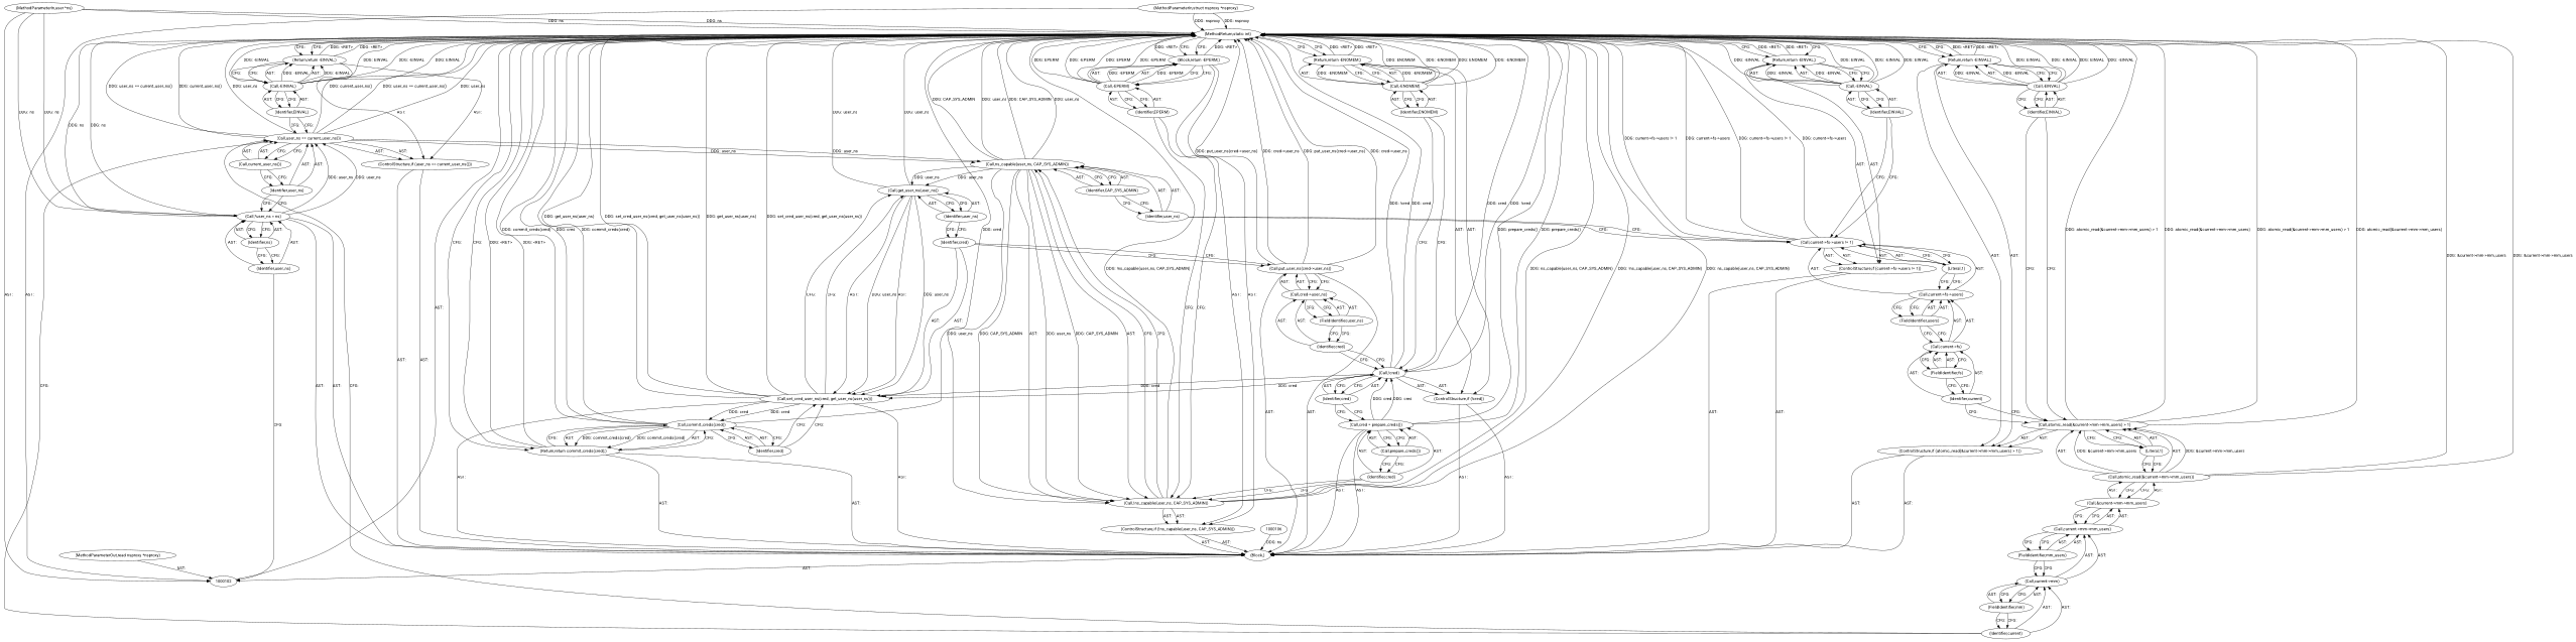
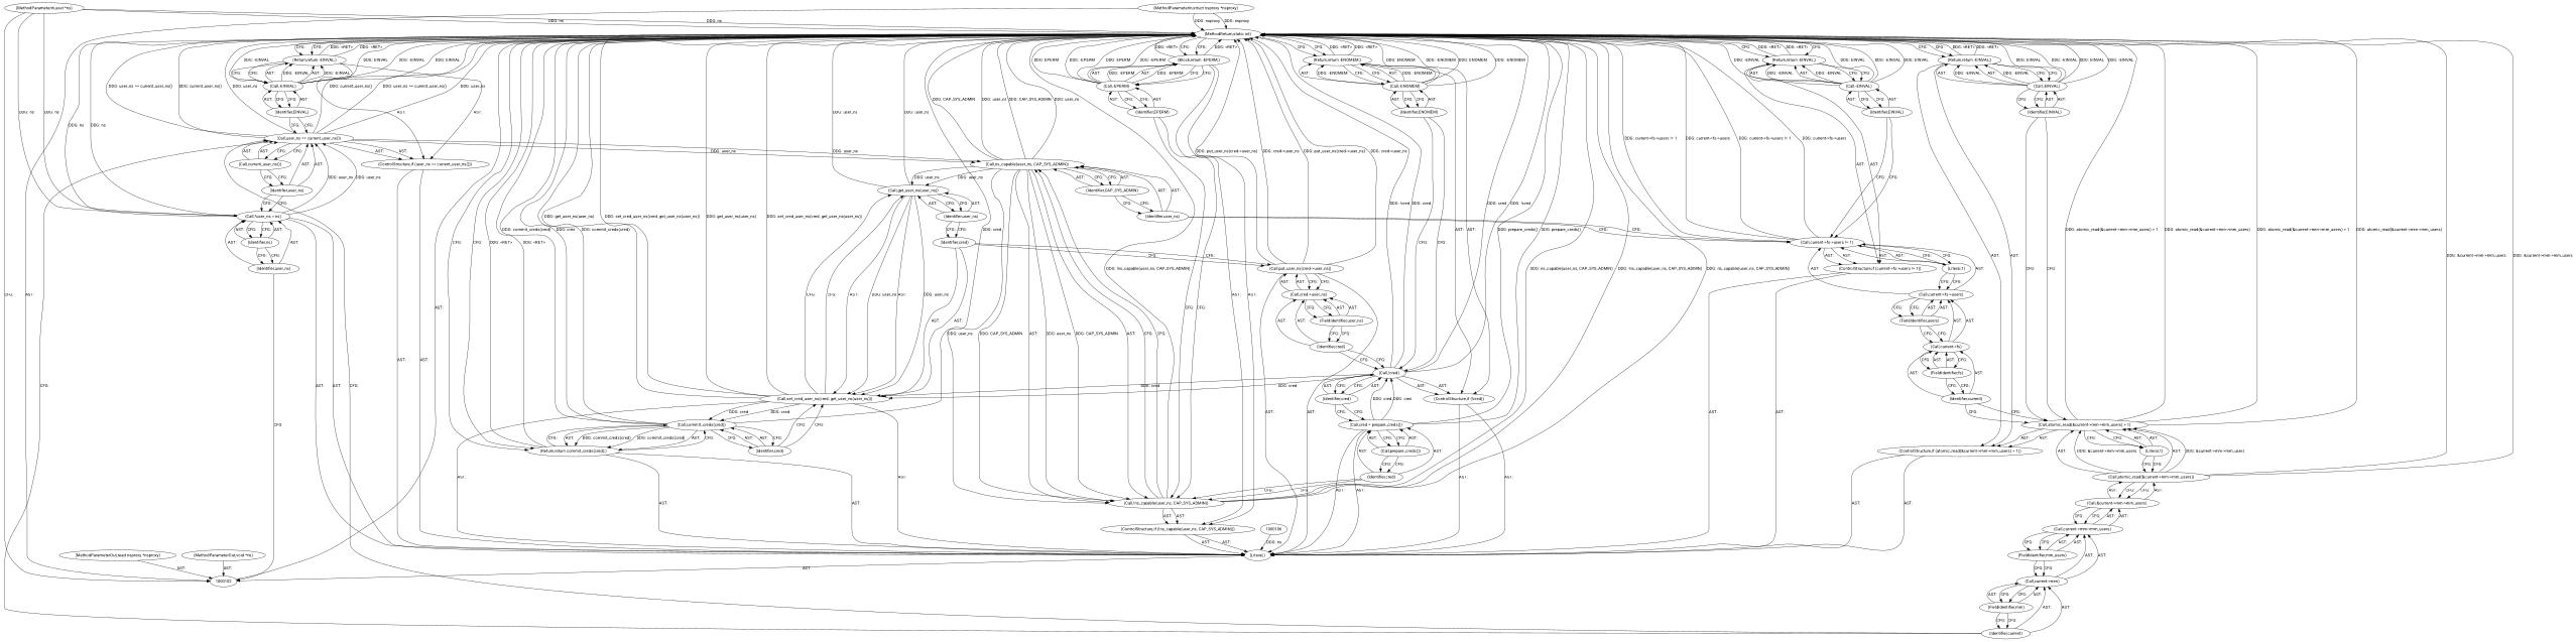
  digraph {
    fontname=Roboto
    node [fontname=Roboto]
    edge [fontname=Roboto]
    n1 [label="(MethodReturn,static int)"]
    n2 [label="(Return,return -EINVAL;)"]
    n3 [label="(Return,return -EINVAL;)"]
    n4 [label="(Return,return -EINVAL;)"]
    n5 [label="(Block,return -EPERM;)"]
    n6 [label="(Return,return -ENOMEM;)"]
    n7 [label="(Return,return commit_creds(cred);)"]
    n8 [label="(Call,-EINVAL)"]
    n9 [label="(ControlStructure,if (user_ns == current_user_ns()))"]
    n10 [label="(ControlStructure,if (atomic_read(&current->mm->mm_users) > 1))"]
    n11 [label="(Call,-EINVAL)"]
    n12 [label="(ControlStructure,if (current->fs->users != 1))"]
    n13 [label="(Call,-EINVAL)"]
    n14 [label="(ControlStructure,if (!ns_capable(user_ns, CAP_SYS_ADMIN)))"]
    n15 [label="(Call,-EPERM)"]
    n16 [label="(ControlStructure,if (!cred))"]
    n17 [label="(Call,-ENOMEM)"]
-   n18 [label="(Block,)"]
+   n18 [label="(Literal,)"]
    n19 [label="(Call,commit_creds(cred))"]
    1000102
    n21 [label="(MethodParameterIn,struct nsproxy *nsproxy)"]
    n22 [label="(MethodParameterOut,read nsproxy *nsproxy)"]
    n23 [label="(MethodParameterIn,user *ns)"]
    n24 [label="(Call,*user_ns = ns)"]
    n25 [label="(Call,user_ns == current_user_ns())"]
    n26 [label="(Identifier,ns)"]
+   n27 [label="(MethodParameterOut,void *ns)"]
    n28 [label="(Identifier,EINVAL)"]
    n29 [label="(Call,ns_capable(user_ns, CAP_SYS_ADMIN))"]
    n30 [label="(Call,current_user_ns())"]
    n31 [label="(Call,&current->mm->mm_users)"]
    n32 [label="(Call,current->mm->mm_users)"]
    n33 [label="(Call,atomic_read(&current->mm->mm_users))"]
    n34 [label="(FieldIdentifier,mm_users)"]
    n35 [label="(Call,atomic_read(&current->mm->mm_users) > 1)"]
    n36 [label="(Call,current->mm)"]
    n37 [label="(FieldIdentifier,mm)"]
    n38 [label="(Identifier,current)"]
    n39 [label="(Literal,1)"]
    n40 [label="(Identifier,EINVAL)"]
    n41 [label="(FieldIdentifier,fs)"]
    n42 [label="(Call,current->fs)"]
    n43 [label="(Identifier,current)"]
    n44 [label="(Call,current->fs->users)"]
    n45 [label="(FieldIdentifier,users)"]
    n46 [label="(Call,current->fs->users != 1)"]
    n47 [label="(Literal,1)"]
    n48 [label="(Identifier,EINVAL)"]
    n49 [label="(Identifier,user_ns)"]
    n50 [label="(Identifier,CAP_SYS_ADMIN)"]
    n51 [label="(Call,!ns_capable(user_ns, CAP_SYS_ADMIN))"]
    n52 [label="(Call,get_user_ns(user_ns))"]
    n53 [label="(Call,set_cred_user_ns(cred, get_user_ns(user_ns)))"]
    n54 [label="(Identifier,user_ns)"]
    n55 [label="(Identifier,EPERM)"]
    n56 [label="(Call,cred = prepare_creds())"]
    n57 [label="(Call,prepare_creds())"]
    n58 [label="(Call,!cred)"]
    n59 [label="(Identifier,cred)"]
    n60 [label="(Identifier,cred)"]
    n61 [label="(Identifier,ENOMEM)"]
    n62 [label="(Call,put_user_ns(cred->user_ns))"]
    n63 [label="(Call,cred->user_ns)"]
    n64 [label="(FieldIdentifier,user_ns)"]
    n65 [label="(Identifier,cred)"]
    n66 [label="(Identifier,cred)"]
    n67 [label="(Identifier,cred)"]
    n68 [label="(Identifier,user_ns)"]
    n69 [label="(Identifier,user_ns)"]
    1000106
    n1 -> n2 [label="CFG: "]
    n1 -> n2 [label="CFG: "]
    n1 -> n3 [label="CFG: "]
    n1 -> n3 [label="CFG: "]
    n1 -> n4 [label="CFG: "]
    n1 -> n4 [label="CFG: "]
    n1 -> n5 [label="CFG: "]
    n1 -> n5 [label="CFG: "]
    n1 -> n6 [label="CFG: "]
    n1 -> n6 [label="CFG: "]
    n1 -> n7 [label="CFG: "]
    n1 -> n7 [label="CFG: "]
    n2 -> n1 [label="DDG: <RET>"]
    n2 -> n1 [label="DDG: <RET>"]
    n2 -> n8 [label="CFG: "]
    n2 -> n8 [label="CFG: "]
    n2 -> n9 [label="AST: "]
    n2 -> n9 [label="AST: "]
    n3 -> n1 [label="DDG: <RET>"]
    n3 -> n1 [label="DDG: <RET>"]
    n3 -> n10 [label="AST: "]
    n3 -> n10 [label="AST: "]
    n3 -> n11 [label="CFG: "]
    n3 -> n11 [label="CFG: "]
    n4 -> n1 [label="DDG: <RET>"]
    n4 -> n1 [label="DDG: <RET>"]
    n4 -> n12 [label="AST: "]
    n4 -> n12 [label="AST: "]
    n4 -> n13 [label="CFG: "]
    n4 -> n13 [label="CFG: "]
    n5 -> n1 [label="DDG: <RET>"]
    n5 -> n1 [label="DDG: <RET>"]
    n5 -> n14 [label="AST: "]
    n5 -> n14 [label="AST: "]
    n5 -> n15 [label="CFG: "]
    n5 -> n15 [label="CFG: "]
    n6 -> n1 [label="DDG: <RET>"]
    n6 -> n1 [label="DDG: <RET>"]
    n6 -> n16 [label="AST: "]
    n6 -> n16 [label="AST: "]
    n6 -> n17 [label="CFG: "]
    n6 -> n17 [label="CFG: "]
    n7 -> n1 [label="DDG: <RET>"]
    n7 -> n1 [label="DDG: <RET>"]
    n7 -> n18 [label="AST: "]
    n7 -> n18 [label="AST: "]
    n7 -> n19 [label="CFG: "]
    n7 -> n19 [label="CFG: "]
    n8 -> n1 [label="DDG: -EINVAL"]
    n8 -> n1 [label="DDG: EINVAL"]
    n8 -> n1 [label="DDG: -EINVAL"]
    n8 -> n1 [label="DDG: EINVAL"]
    n8 -> n2 [label="AST: "]
    n8 -> n2 [label="DDG: -EINVAL"]
    n8 -> n2 [label="AST: "]
    n8 -> n2 [label="DDG: -EINVAL"]
    n8 -> n28 [label="CFG: "]
    n8 -> n28 [label="CFG: "]
    n9 -> n18 [label="AST: "]
    n9 -> n18 [label="AST: "]
    n10 -> n18 [label="AST: "]
    n10 -> n18 [label="AST: "]
    n11 -> n1 [label="DDG: EINVAL"]
    n11 -> n1 [label="DDG: -EINVAL"]
    n11 -> n1 [label="DDG: EINVAL"]
    n11 -> n1 [label="DDG: -EINVAL"]
    n11 -> n3 [label="AST: "]
    n11 -> n3 [label="DDG: -EINVAL"]
    n11 -> n3 [label="AST: "]
    n11 -> n3 [label="DDG: -EINVAL"]
    n11 -> n40 [label="CFG: "]
    n11 -> n40 [label="CFG: "]
    n12 -> n18 [label="AST: "]
    n12 -> n18 [label="AST: "]
    n13 -> n1 [label="DDG: EINVAL"]
    n13 -> n1 [label="DDG: -EINVAL"]
    n13 -> n1 [label="DDG: EINVAL"]
    n13 -> n1 [label="DDG: -EINVAL"]
    n13 -> n4 [label="AST: "]
    n13 -> n4 [label="DDG: -EINVAL"]
    n13 -> n4 [label="AST: "]
    n13 -> n4 [label="DDG: -EINVAL"]
    n13 -> n48 [label="CFG: "]
    n13 -> n48 [label="CFG: "]
    n14 -> n18 [label="AST: "]
    n14 -> n18 [label="AST: "]
    n15 -> n1 [label="DDG: EPERM"]
    n15 -> n1 [label="DDG: -EPERM"]
    n15 -> n1 [label="DDG: EPERM"]
    n15 -> n1 [label="DDG: -EPERM"]
    n15 -> n5 [label="AST: "]
    n15 -> n5 [label="DDG: -EPERM"]
    n15 -> n5 [label="AST: "]
    n15 -> n5 [label="DDG: -EPERM"]
    n15 -> n55 [label="CFG: "]
    n15 -> n55 [label="CFG: "]
    n16 -> n18 [label="AST: "]
    n16 -> n18 [label="AST: "]
    n17 -> n1 [label="DDG: -ENOMEM"]
    n17 -> n1 [label="DDG: ENOMEM"]
    n17 -> n1 [label="DDG: -ENOMEM"]
    n17 -> n1 [label="DDG: ENOMEM"]
    n17 -> n6 [label="AST: "]
    n17 -> n6 [label="DDG: -ENOMEM"]
    n17 -> n6 [label="AST: "]
    n17 -> n6 [label="DDG: -ENOMEM"]
    n17 -> n61 [label="CFG: "]
    n17 -> n61 [label="CFG: "]
    n18 -> 1000102 [label="AST: "]
    n19 -> n1 [label="DDG: cred"]
    n19 -> n1 [label="DDG: commit_creds(cred)"]
    n19 -> n1 [label="DDG: cred"]
    n19 -> n1 [label="DDG: commit_creds(cred)"]
    n19 -> n7 [label="AST: "]
    n19 -> n7 [label="DDG: commit_creds(cred)"]
    n19 -> n7 [label="AST: "]
    n19 -> n7 [label="DDG: commit_creds(cred)"]
    n19 -> n66 [label="CFG: "]
    n19 -> n66 [label="CFG: "]
    1000102 -> n1 [label="AST: "]
    n21 -> n1 [label="DDG: nsproxy"]
    n21 -> n1 [label="DDG: nsproxy"]
    n21 -> 1000102 [label="AST: "]
    n22 -> 1000102 [label="AST: "]
    n23 -> n1 [label="DDG: ns"]
    n23 -> n1 [label="DDG: ns"]
-   n23 -> 1000102 [label="AST: "]
+   n23 -> 1000102 [label="CFG: "]
    n23 -> n24 [label="DDG: ns"]
    n23 -> n24 [label="DDG: ns"]
    n24 -> n1 [label="DDG: ns"]
    n24 -> n1 [label="DDG: ns"]
    n24 -> n18 [label="AST: "]
    n24 -> n18 [label="AST: "]
    n24 -> n25 [label="DDG: user_ns"]
    n24 -> n25 [label="DDG: user_ns"]
    n24 -> n26 [label="CFG: "]
    n24 -> n26 [label="CFG: "]
    n25 -> n1 [label="DDG: current_user_ns()"]
    n25 -> n1 [label="DDG: user_ns == current_user_ns()"]
    n25 -> n1 [label="DDG: user_ns"]
    n25 -> n1 [label="DDG: current_user_ns()"]
    n25 -> n1 [label="DDG: user_ns == current_user_ns()"]
    n25 -> n1 [label="DDG: user_ns"]
    n25 -> n9 [label="AST: "]
    n25 -> n9 [label="AST: "]
    n25 -> n29 [label="DDG: user_ns"]
    n25 -> n29 [label="DDG: user_ns"]
    n25 -> n30 [label="CFG: "]
    n25 -> n30 [label="CFG: "]
    n26 -> n24 [label="AST: "]
    n26 -> n24 [label="AST: "]
    n26 -> n68 [label="CFG: "]
    n26 -> n68 [label="CFG: "]
+   n27 -> 1000102 [label="AST: "]
    n28 -> n8 [label="AST: "]
    n28 -> n8 [label="AST: "]
    n28 -> n25 [label="CFG: "]
    n28 -> n25 [label="CFG: "]
    n29 -> n1 [label="DDG: user_ns"]
    n29 -> n1 [label="DDG: CAP_SYS_ADMIN"]
    n29 -> n1 [label="DDG: user_ns"]
    n29 -> n1 [label="DDG: CAP_SYS_ADMIN"]
    n29 -> n50 [label="CFG: "]
    n29 -> n50 [label="CFG: "]
    n29 -> n51 [label="AST: "]
    n29 -> n51 [label="DDG: user_ns"]
    n29 -> n51 [label="DDG: CAP_SYS_ADMIN"]
    n29 -> n51 [label="AST: "]
    n29 -> n51 [label="DDG: user_ns"]
    n29 -> n51 [label="DDG: CAP_SYS_ADMIN"]
    n29 -> n52 [label="DDG: user_ns"]
    n29 -> n52 [label="DDG: user_ns"]
    n30 -> n25 [label="AST: "]
    n30 -> n25 [label="AST: "]
    n30 -> n69 [label="CFG: "]
    n30 -> n69 [label="CFG: "]
    n31 -> n32 [label="CFG: "]
    n31 -> n32 [label="CFG: "]
    n31 -> n33 [label="AST: "]
    n31 -> n33 [label="AST: "]
    n32 -> n31 [label="AST: "]
    n32 -> n31 [label="AST: "]
    n32 -> n34 [label="CFG: "]
    n32 -> n34 [label="CFG: "]
    n33 -> n1 [label="DDG: &current->mm->mm_users"]
    n33 -> n1 [label="DDG: &current->mm->mm_users"]
    n33 -> n31 [label="CFG: "]
    n33 -> n31 [label="CFG: "]
    n33 -> n35 [label="AST: "]
    n33 -> n35 [label="DDG: &current->mm->mm_users"]
    n33 -> n35 [label="AST: "]
    n33 -> n35 [label="DDG: &current->mm->mm_users"]
    n34 -> n32 [label="AST: "]
    n34 -> n32 [label="AST: "]
    n34 -> n36 [label="CFG: "]
    n34 -> n36 [label="CFG: "]
    n35 -> n1 [label="DDG: atomic_read(&current->mm->mm_users) > 1"]
    n35 -> n1 [label="DDG: atomic_read(&current->mm->mm_users)"]
    n35 -> n1 [label="DDG: atomic_read(&current->mm->mm_users) > 1"]
    n35 -> n1 [label="DDG: atomic_read(&current->mm->mm_users)"]
    n35 -> n10 [label="AST: "]
    n35 -> n10 [label="AST: "]
    n35 -> n39 [label="CFG: "]
    n35 -> n39 [label="CFG: "]
    n36 -> n32 [label="AST: "]
    n36 -> n32 [label="AST: "]
    n36 -> n37 [label="CFG: "]
    n36 -> n37 [label="CFG: "]
    n37 -> n36 [label="AST: "]
    n37 -> n36 [label="AST: "]
    n37 -> n38 [label="CFG: "]
    n37 -> n38 [label="CFG: "]
    n38 -> n25 [label="CFG: "]
    n38 -> n25 [label="CFG: "]
    n38 -> n36 [label="AST: "]
    n38 -> n36 [label="AST: "]
    n39 -> n33 [label="CFG: "]
    n39 -> n33 [label="CFG: "]
    n39 -> n35 [label="AST: "]
    n39 -> n35 [label="AST: "]
    n40 -> n11 [label="AST: "]
    n40 -> n11 [label="AST: "]
    n40 -> n35 [label="CFG: "]
    n40 -> n35 [label="CFG: "]
    n41 -> n42 [label="AST: "]
    n41 -> n42 [label="AST: "]
    n41 -> n43 [label="CFG: "]
    n41 -> n43 [label="CFG: "]
    n42 -> n41 [label="CFG: "]
    n42 -> n41 [label="CFG: "]
    n42 -> n44 [label="AST: "]
    n42 -> n44 [label="AST: "]
    n43 -> n35 [label="CFG: "]
    n43 -> n35 [label="CFG: "]
    n43 -> n42 [label="AST: "]
    n43 -> n42 [label="AST: "]
    n44 -> n45 [label="CFG: "]
    n44 -> n45 [label="CFG: "]
    n44 -> n46 [label="AST: "]
    n44 -> n46 [label="AST: "]
    n45 -> n42 [label="CFG: "]
    n45 -> n42 [label="CFG: "]
    n45 -> n44 [label="AST: "]
    n45 -> n44 [label="AST: "]
    n46 -> n1 [label="DDG: current->fs->users != 1"]
    n46 -> n1 [label="DDG: current->fs->users"]
    n46 -> n1 [label="DDG: current->fs->users != 1"]
    n46 -> n1 [label="DDG: current->fs->users"]
    n46 -> n12 [label="AST: "]
    n46 -> n12 [label="AST: "]
    n46 -> n47 [label="CFG: "]
    n46 -> n47 [label="CFG: "]
    n47 -> n44 [label="CFG: "]
    n47 -> n44 [label="CFG: "]
    n47 -> n46 [label="AST: "]
    n47 -> n46 [label="AST: "]
    n48 -> n13 [label="AST: "]
    n48 -> n13 [label="AST: "]
    n48 -> n46 [label="CFG: "]
    n48 -> n46 [label="CFG: "]
    n49 -> n29 [label="AST: "]
    n49 -> n29 [label="AST: "]
    n49 -> n46 [label="CFG: "]
    n49 -> n46 [label="CFG: "]
    n50 -> n29 [label="AST: "]
    n50 -> n29 [label="AST: "]
    n50 -> n49 [label="CFG: "]
    n50 -> n49 [label="CFG: "]
    n51 -> n1 [label="DDG: ns_capable(user_ns, CAP_SYS_ADMIN)"]
    n51 -> n1 [label="DDG: !ns_capable(user_ns, CAP_SYS_ADMIN)"]
    n51 -> n1 [label="DDG: ns_capable(user_ns, CAP_SYS_ADMIN)"]
    n51 -> n1 [label="DDG: !ns_capable(user_ns, CAP_SYS_ADMIN)"]
    n51 -> n14 [label="AST: "]
    n51 -> n14 [label="AST: "]
    n51 -> n29 [label="CFG: "]
    n51 -> n29 [label="CFG: "]
    n52 -> n1 [label="DDG: user_ns"]
    n52 -> n1 [label="DDG: user_ns"]
    n52 -> n53 [label="AST: "]
    n52 -> n53 [label="DDG: user_ns"]
    n52 -> n53 [label="AST: "]
    n52 -> n53 [label="DDG: user_ns"]
    n52 -> n54 [label="CFG: "]
    n52 -> n54 [label="CFG: "]
    n53 -> n1 [label="DDG: get_user_ns(user_ns)"]
    n53 -> n1 [label="DDG: set_cred_user_ns(cred, get_user_ns(user_ns))"]
    n53 -> n1 [label="DDG: get_user_ns(user_ns)"]
    n53 -> n1 [label="DDG: set_cred_user_ns(cred, get_user_ns(user_ns))"]
    n53 -> n18 [label="AST: "]
    n53 -> n18 [label="AST: "]
    n53 -> n19 [label="DDG: cred"]
    n53 -> n19 [label="DDG: cred"]
    n53 -> n52 [label="CFG: "]
    n53 -> n52 [label="CFG: "]
    n54 -> n52 [label="AST: "]
    n54 -> n52 [label="AST: "]
    n54 -> n67 [label="CFG: "]
    n54 -> n67 [label="CFG: "]
    n55 -> n15 [label="AST: "]
    n55 -> n15 [label="AST: "]
    n55 -> n51 [label="CFG: "]
    n55 -> n51 [label="CFG: "]
    n56 -> n1 [label="DDG: prepare_creds()"]
    n56 -> n1 [label="DDG: prepare_creds()"]
    n56 -> n18 [label="AST: "]
    n56 -> n18 [label="AST: "]
    n56 -> n57 [label="CFG: "]
    n56 -> n57 [label="CFG: "]
    n56 -> n58 [label="DDG: cred"]
    n56 -> n58 [label="DDG: cred"]
    n57 -> n56 [label="AST: "]
    n57 -> n56 [label="AST: "]
    n57 -> n59 [label="CFG: "]
    n57 -> n59 [label="CFG: "]
    n58 -> n1 [label="DDG: !cred"]
    n58 -> n1 [label="DDG: cred"]
    n58 -> n1 [label="DDG: !cred"]
    n58 -> n1 [label="DDG: cred"]
    n58 -> n16 [label="AST: "]
    n58 -> n16 [label="AST: "]
    n58 -> n53 [label="DDG: cred"]
    n58 -> n53 [label="DDG: cred"]
    n58 -> n60 [label="CFG: "]
    n58 -> n60 [label="CFG: "]
    n59 -> n51 [label="CFG: "]
    n59 -> n51 [label="CFG: "]
    n59 -> n56 [label="AST: "]
    n59 -> n56 [label="AST: "]
    n60 -> n56 [label="CFG: "]
    n60 -> n56 [label="CFG: "]
    n60 -> n58 [label="AST: "]
    n60 -> n58 [label="AST: "]
    n61 -> n17 [label="AST: "]
    n61 -> n17 [label="AST: "]
    n61 -> n58 [label="CFG: "]
    n61 -> n58 [label="CFG: "]
    n62 -> n1 [label="DDG: put_user_ns(cred->user_ns)"]
    n62 -> n1 [label="DDG: cred->user_ns"]
    n62 -> n1 [label="DDG: put_user_ns(cred->user_ns)"]
    n62 -> n1 [label="DDG: cred->user_ns"]
    n62 -> n18 [label="AST: "]
    n62 -> n18 [label="AST: "]
    n62 -> n63 [label="CFG: "]
    n62 -> n63 [label="CFG: "]
    n63 -> n62 [label="AST: "]
    n63 -> n62 [label="AST: "]
    n63 -> n64 [label="CFG: "]
    n63 -> n64 [label="CFG: "]
    n64 -> n63 [label="AST: "]
    n64 -> n63 [label="AST: "]
    n64 -> n65 [label="CFG: "]
    n64 -> n65 [label="CFG: "]
    n65 -> n58 [label="CFG: "]
    n65 -> n58 [label="CFG: "]
    n65 -> n63 [label="AST: "]
    n65 -> n63 [label="AST: "]
    n66 -> n19 [label="AST: "]
    n66 -> n19 [label="AST: "]
    n66 -> n53 [label="CFG: "]
    n66 -> n53 [label="CFG: "]
    n67 -> n53 [label="AST: "]
    n67 -> n53 [label="AST: "]
    n67 -> n62 [label="CFG: "]
    n67 -> n62 [label="CFG: "]
    n68 -> 1000102 [label="CFG: "]
    n68 -> n24 [label="AST: "]
    n68 -> n24 [label="AST: "]
    n69 -> n24 [label="CFG: "]
    n69 -> n24 [label="CFG: "]
    n69 -> n25 [label="AST: "]
    n69 -> n25 [label="AST: "]
    1000106 -> n18 [label="DDG: ns"]
  }
